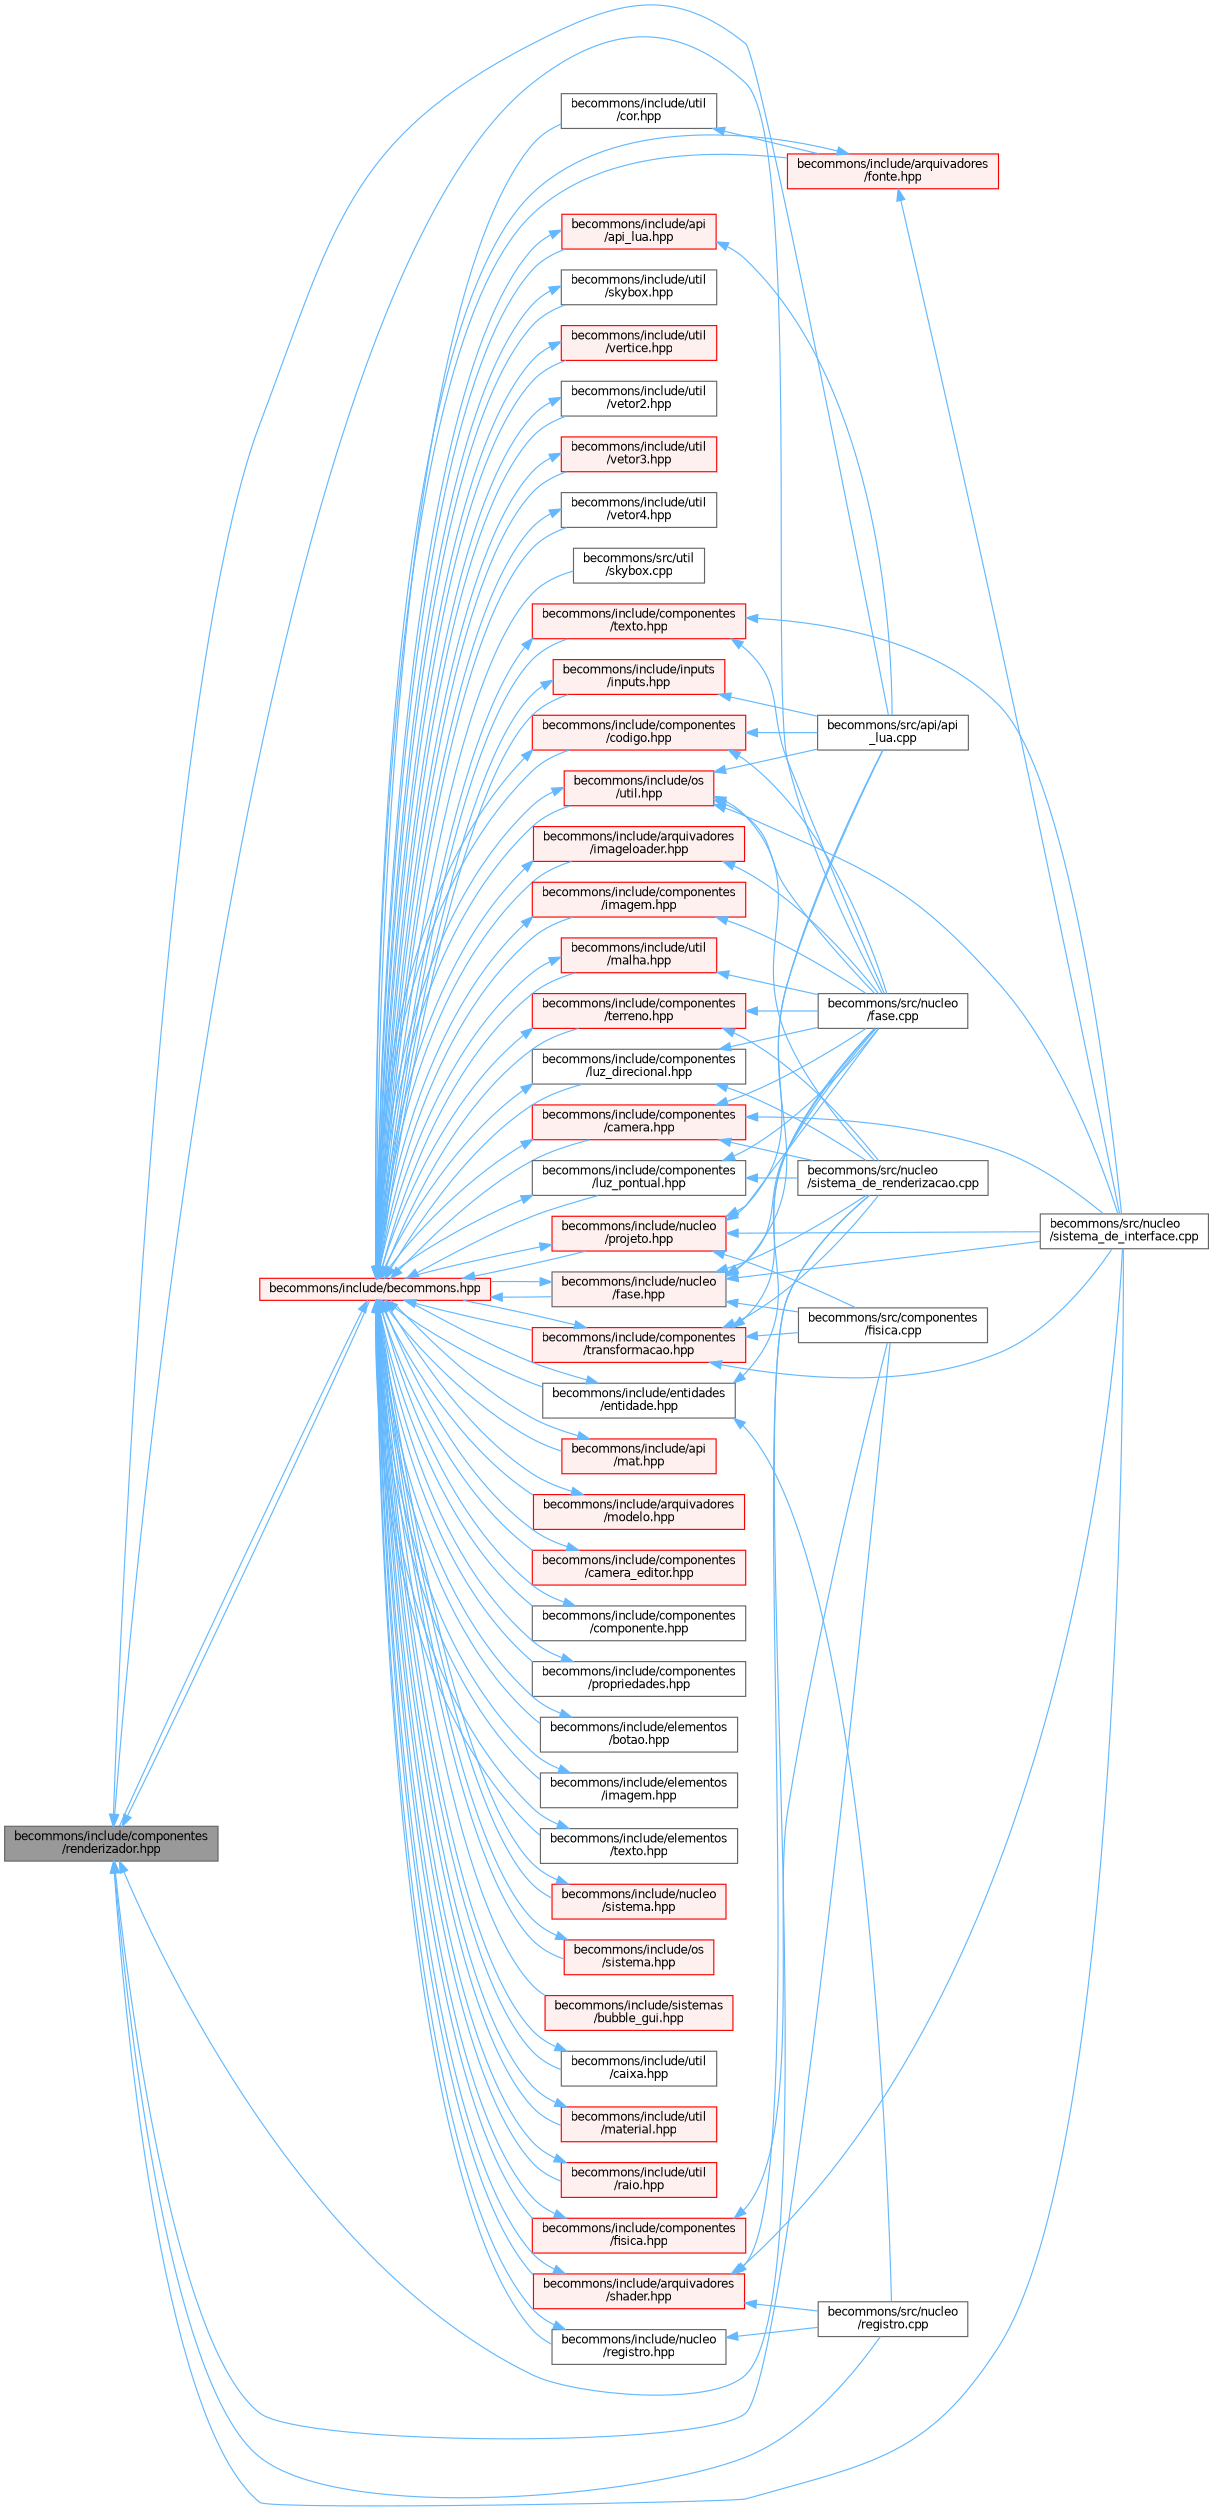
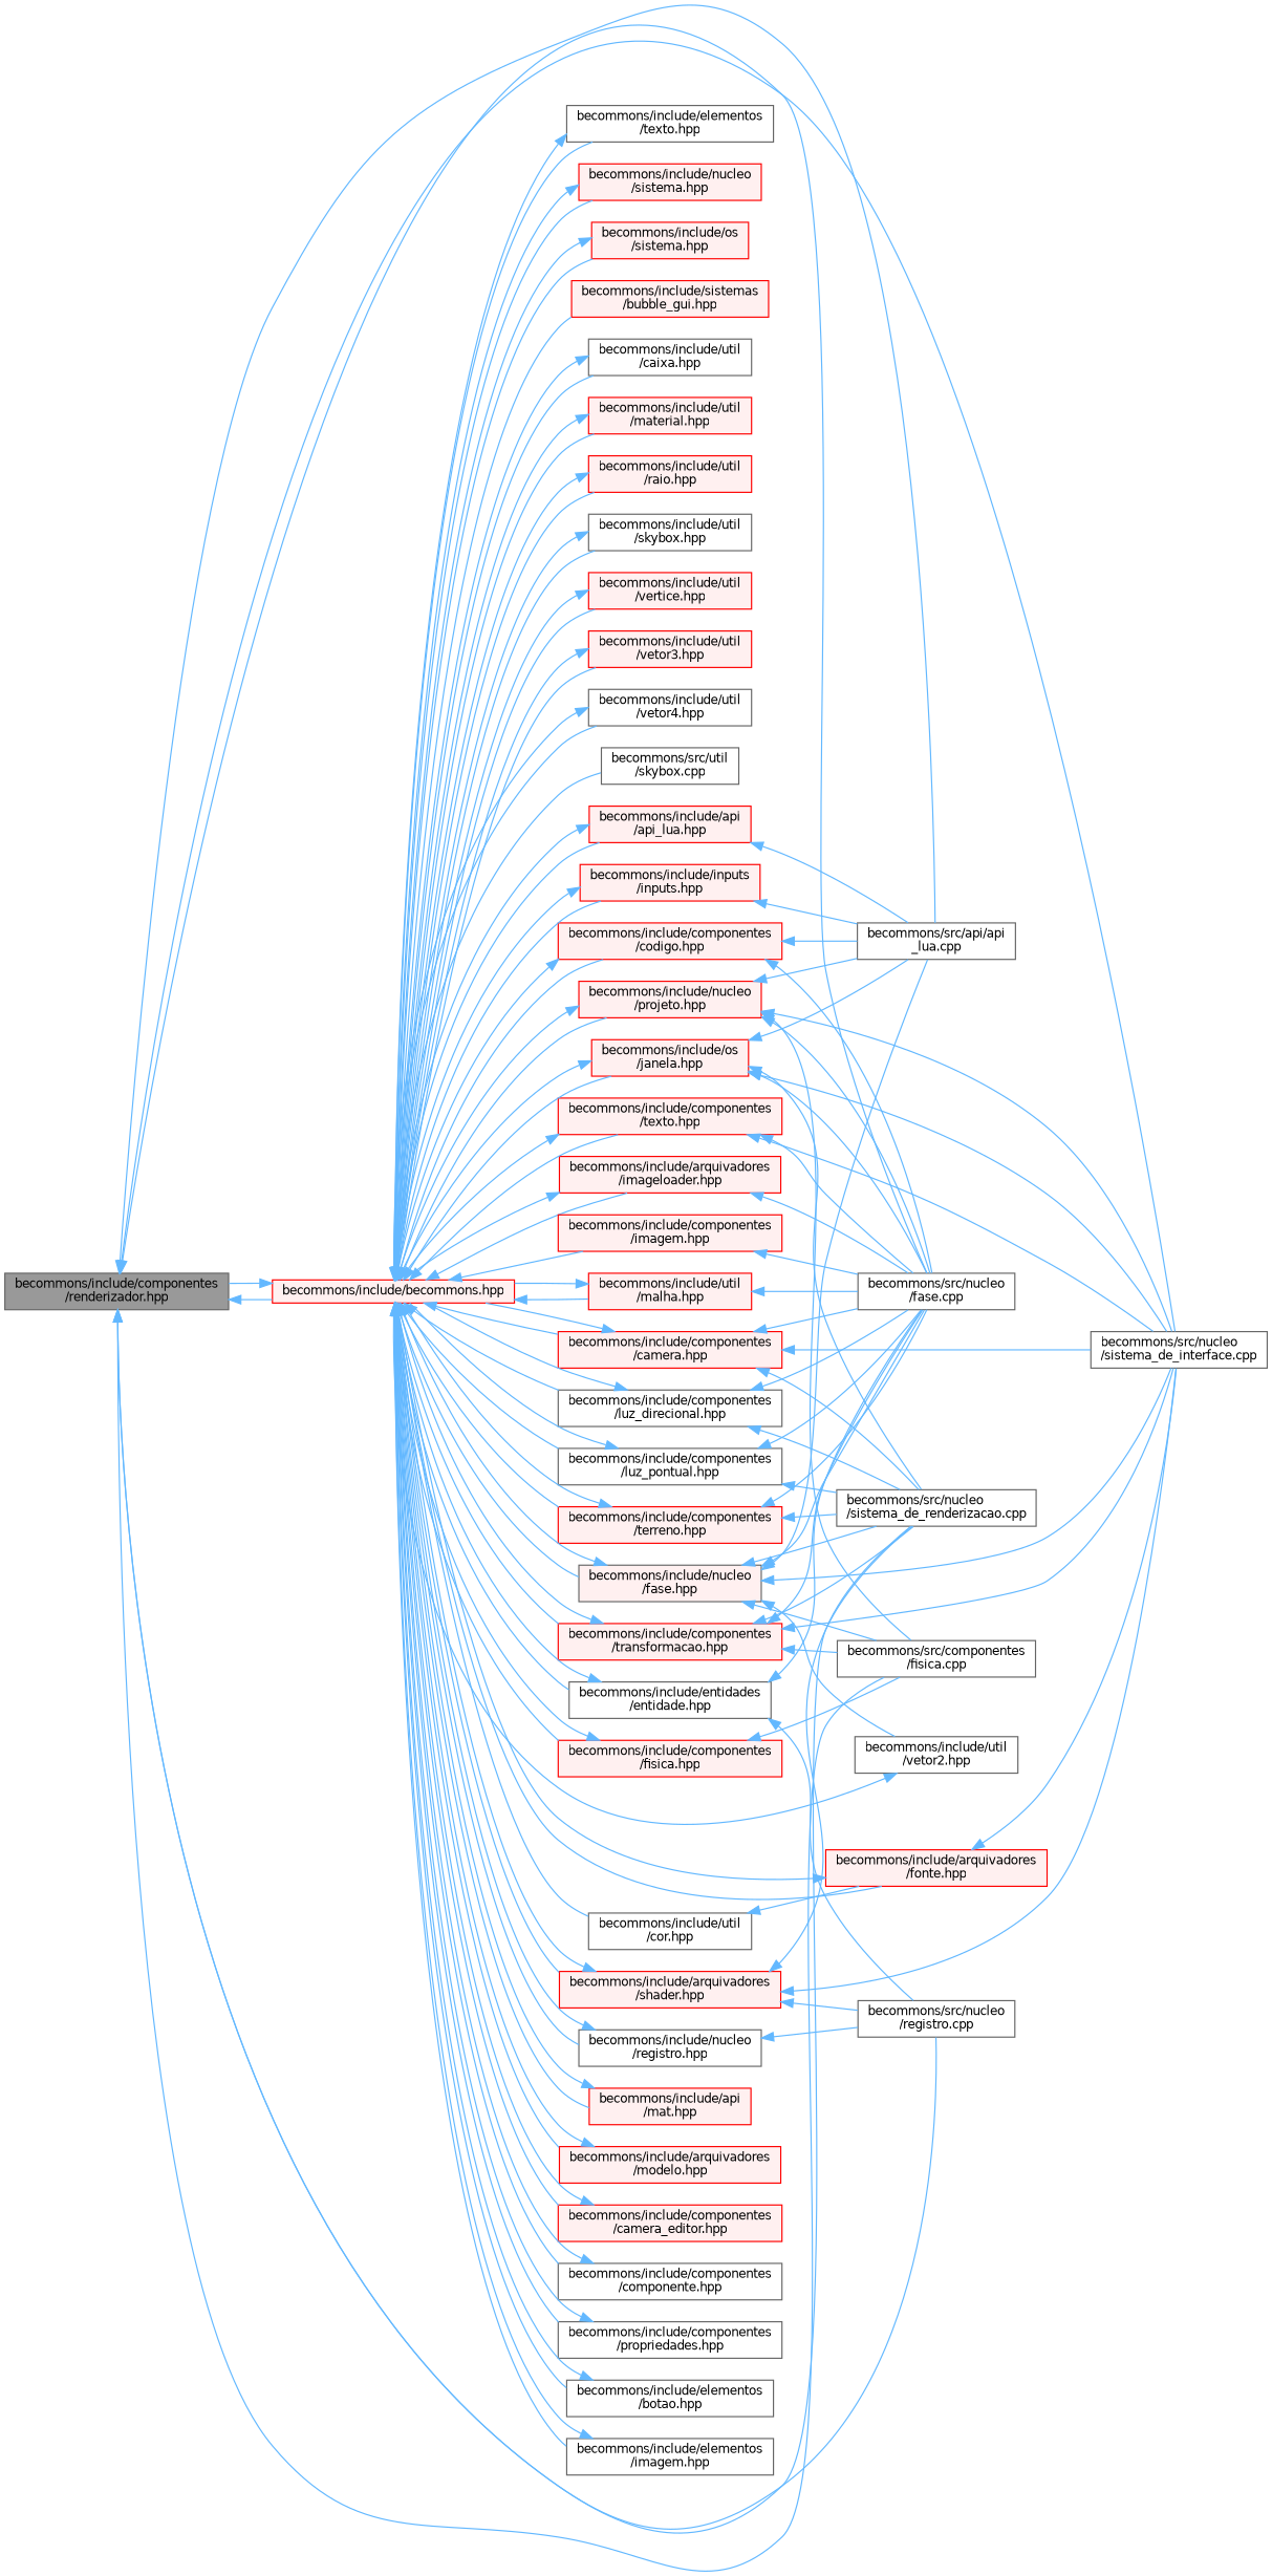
  digraph {
    rankdir=LR
    node [color=red fillcolor="#FFF0F0" fontname=Helvetica fontsize=10 shape=box style=filled]
    edge [color=steelblue1 dir=back fontname=Helvetica fontsize=10 labelfontname=Helvetica labelfontsize=10 style=solid]
    n1 [color=gray40 fillcolor=grey60 fontcolor=black height=0.2 label="becommons/include/componentes\l/renderizador.hpp" width=0.4]
    n2 [height=0.2 label="becommons/include/becommons.hpp" width=0.4]
    n3 [color=grey40 fillcolor=white height=0.2 label="becommons/src/api/api\l_lua.cpp" width=0.4]
    n4 [color=grey40 fillcolor=white height=0.2 label="becommons/src/nucleo\l/sistema_de_interface.cpp" width=0.4]
    n5 [color=grey40 fillcolor=white height=0.2 label="becommons/src/nucleo\l/fase.cpp" width=0.4]
    n6 [color=grey40 fillcolor=white height=0.2 label="becommons/src/nucleo\l/registro.cpp" width=0.4]
    n7 [color=grey40 fillcolor=white height=0.2 label="becommons/src/nucleo\l/sistema_de_renderizacao.cpp" width=0.4]
    n8 [color=grey40 fillcolor=white height=0.2 label="becommons/src/componentes\l/fisica.cpp" width=0.4]
    n9 [height=0.2 label="becommons/include/api\l/api_lua.hpp" width=0.4]
    n10 [height=0.2 label="becommons/include/api\l/mat.hpp" width=0.4]
    n11 [height=0.2 label="becommons/include/arquivadores\l/fonte.hpp" width=0.4]
    n12 [height=0.2 label="becommons/include/arquivadores\l/imageloader.hpp" width=0.4]
    n13 [height=0.2 label="becommons/include/arquivadores\l/modelo.hpp" width=0.4]
    n14 [height=0.2 label="becommons/include/arquivadores\l/shader.hpp" width=0.4]
    n15 [height=0.2 label="becommons/include/componentes\l/camera.hpp" width=0.4]
    n16 [height=0.2 label="becommons/include/componentes\l/camera_editor.hpp" width=0.4]
    n17 [height=0.2 label="becommons/include/componentes\l/codigo.hpp" width=0.4]
    n18 [color=grey40 fillcolor=white height=0.2 label="becommons/include/componentes\l/componente.hpp" width=0.4]
    n19 [height=0.2 label="becommons/include/componentes\l/fisica.hpp" width=0.4]
    n20 [height=0.2 label="becommons/include/componentes\l/imagem.hpp" width=0.4]
    n21 [color=grey40 fillcolor=white height=0.2 label="becommons/include/componentes\l/luz_direcional.hpp" width=0.4]
    n22 [color=grey40 fillcolor=white height=0.2 label="becommons/include/componentes\l/luz_pontual.hpp" width=0.4]
    n23 [color=grey40 fillcolor=white height=0.2 label="becommons/include/componentes\l/propriedades.hpp" width=0.4]
    n24 [height=0.2 label="becommons/include/componentes\l/terreno.hpp" width=0.4]
    n25 [height=0.2 label="becommons/include/componentes\l/texto.hpp" width=0.4]
    n26 [height=0.2 label="becommons/include/componentes\l/transformacao.hpp" width=0.4]
    n27 [color=grey40 fillcolor=white height=0.2 label="becommons/include/elementos\l/botao.hpp" width=0.4]
    n28 [color=grey40 fillcolor=white height=0.2 label="becommons/include/elementos\l/imagem.hpp" width=0.4]
    n29 [color=grey40 fillcolor=white height=0.2 label="becommons/include/elementos\l/texto.hpp" width=0.4]
    n30 [color=grey40 fillcolor=white height=0.2 label="becommons/include/entidades\l/entidade.hpp" width=0.4]
    n31 [height=0.2 label="becommons/include/inputs\l/inputs.hpp" width=0.4]
    n32 [color=grey40 height=0.2 label="becommons/include/nucleo\l/fase.hpp" width=0.4]
    n33 [height=0.2 label="becommons/include/nucleo\l/projeto.hpp" width=0.4]
    n34 [color=grey40 fillcolor=white height=0.2 label="becommons/include/nucleo\l/registro.hpp" width=0.4]
    n35 [height=0.2 label="becommons/include/nucleo\l/sistema.hpp" width=0.4]
-   n36 [height=0.2 label="becommons/include/os\l/util.hpp" width=0.4]
+   n36 [height=0.2 label="becommons/include/os\l/janela.hpp" width=0.4]
    n37 [height=0.2 label="becommons/include/os\l/sistema.hpp" width=0.4]
    n38 [height=0.2 label="becommons/include/sistemas\l/bubble_gui.hpp" width=0.4]
    n39 [color=grey40 fillcolor=white height=0.2 label="becommons/include/util\l/caixa.hpp" width=0.4]
    n40 [color=grey40 fillcolor=white height=0.2 label="becommons/include/util\l/cor.hpp" width=0.4]
    n41 [height=0.2 label="becommons/include/util\l/malha.hpp" width=0.4]
    n42 [height=0.2 label="becommons/include/util\l/material.hpp" width=0.4]
    n43 [height=0.2 label="becommons/include/util\l/raio.hpp" width=0.4]
    n44 [color=grey40 fillcolor=white height=0.2 label="becommons/include/util\l/skybox.hpp" width=0.4]
    n45 [height=0.2 label="becommons/include/util\l/vertice.hpp" width=0.4]
    n46 [color=grey40 fillcolor=white height=0.2 label="becommons/include/util\l/vetor2.hpp" width=0.4]
    n47 [height=0.2 label="becommons/include/util\l/vetor3.hpp" width=0.4]
    n48 [color=grey40 fillcolor=white height=0.2 label="becommons/include/util\l/vetor4.hpp" width=0.4]
    n49 [color=grey40 fillcolor=white height=0.2 label="becommons/src/util\l/skybox.cpp" width=0.4]
    n1 -> n2
    n1 -> n3
    n1 -> n4
    n1 -> n5
    n1 -> n6
    n1 -> n7
    n1 -> n8
    n2 -> n1
    n2 -> n9
    n2 -> n10
    n2 -> n11
    n2 -> n12
    n2 -> n13
    n2 -> n14
    n2 -> n15
    n2 -> n16
    n2 -> n17
    n2 -> n18
    n2 -> n19
    n2 -> n20
    n2 -> n21
    n2 -> n22
    n2 -> n23
    n2 -> n24
    n2 -> n25
    n2 -> n26
    n2 -> n27
    n2 -> n28
    n2 -> n29
    n2 -> n30
    n2 -> n31
    n2 -> n32
    n2 -> n33
    n2 -> n34
    n2 -> n35
    n2 -> n36
    n2 -> n37
    n2 -> n38
    n2 -> n39
    n2 -> n40
    n2 -> n41
    n2 -> n42
    n2 -> n43
    n2 -> n44
    n2 -> n45
-   n2 -> n46
+   n32 -> n46
    n2 -> n47
    n2 -> n48
    n2 -> n49
    n9 -> n2
    n9 -> n3
    n10 -> n2
    n11 -> n2
    n11 -> n4
    n12 -> n2
    n12 -> n5
    n13 -> n2
    n14 -> n2
    n14 -> n4
    n14 -> n6
    n14 -> n7
    n15 -> n2
    n15 -> n4
    n15 -> n5
    n15 -> n7
    n16 -> n2
    n17 -> n2
    n17 -> n3
    n17 -> n5
    n18 -> n2
    n19 -> n2
    n19 -> n8
-   n20 -> n2
    n20 -> n5
    n21 -> n2
    n21 -> n5
    n21 -> n7
    n22 -> n2
    n22 -> n5
    n22 -> n7
    n23 -> n2
    n24 -> n2
    n24 -> n5
    n24 -> n7
    n25 -> n2
    n25 -> n4
    n25 -> n5
    n26 -> n2
    n26 -> n4
    n26 -> n5
    n26 -> n7
    n26 -> n8
    n27 -> n2
    n28 -> n2
    n29 -> n2
    n30 -> n2
    n30 -> n5
    n30 -> n6
    n31 -> n2
    n31 -> n3
    n32 -> n2
    n32 -> n3
    n32 -> n4
    n32 -> n5
    n32 -> n7
    n32 -> n8
    n33 -> n2
    n33 -> n3
    n33 -> n4
    n33 -> n5
    n33 -> n8
    n34 -> n2
    n34 -> n6
    n35 -> n2
    n36 -> n2
    n36 -> n3
    n36 -> n4
    n36 -> n5
    n36 -> n7
    n37 -> n2
    n39 -> n2
    n40 -> n11
    n41 -> n2
    n41 -> n5
    n42 -> n2
    n43 -> n2
    n44 -> n2
    n45 -> n2
    n46 -> n2
    n47 -> n2
    n48 -> n2
  }
